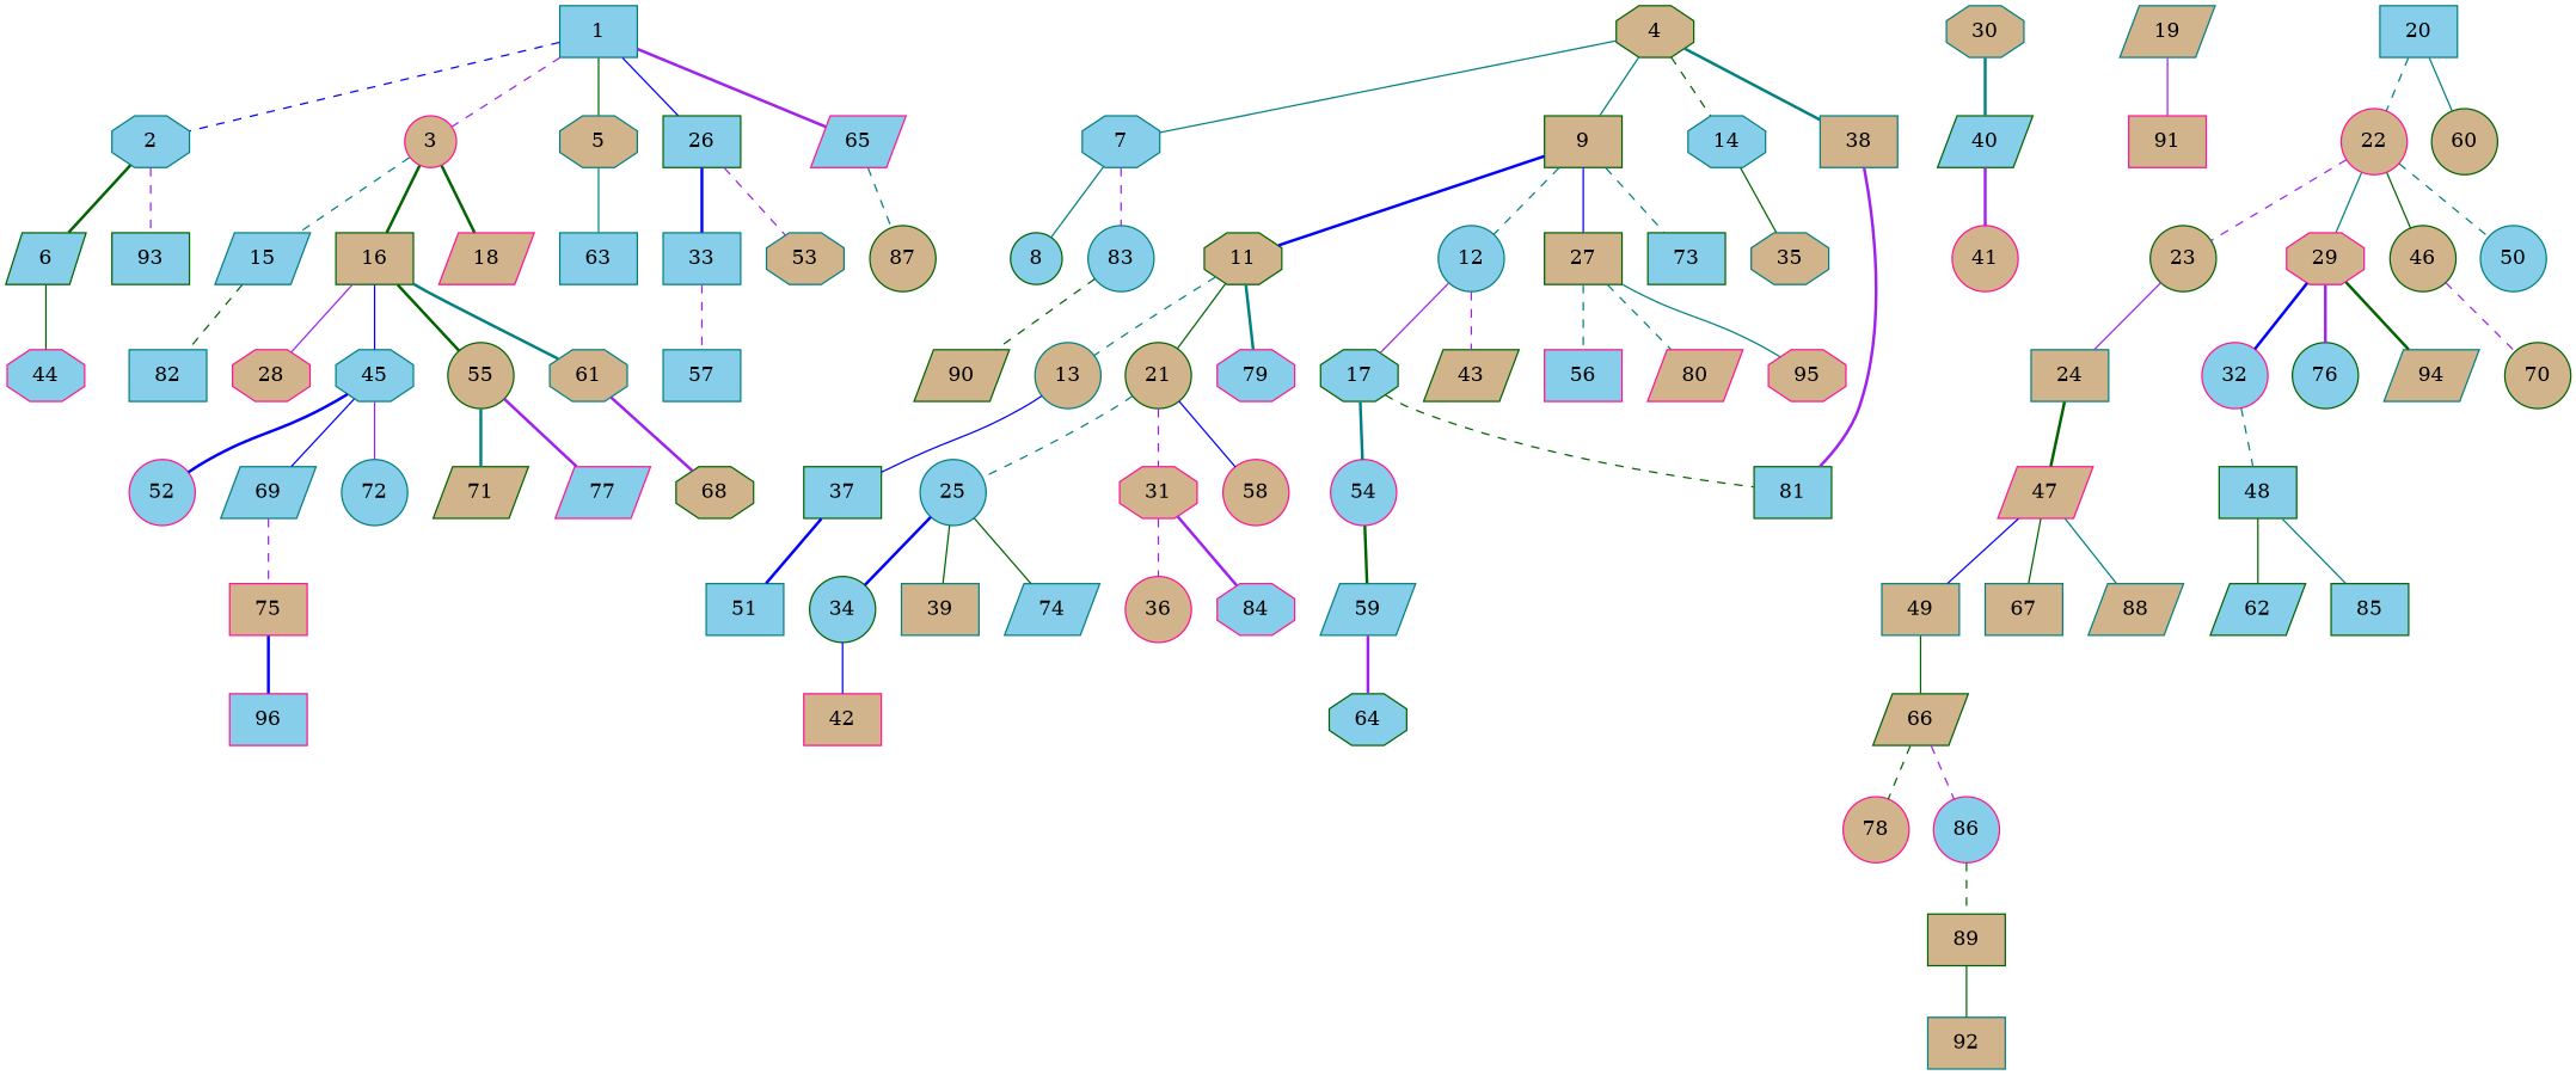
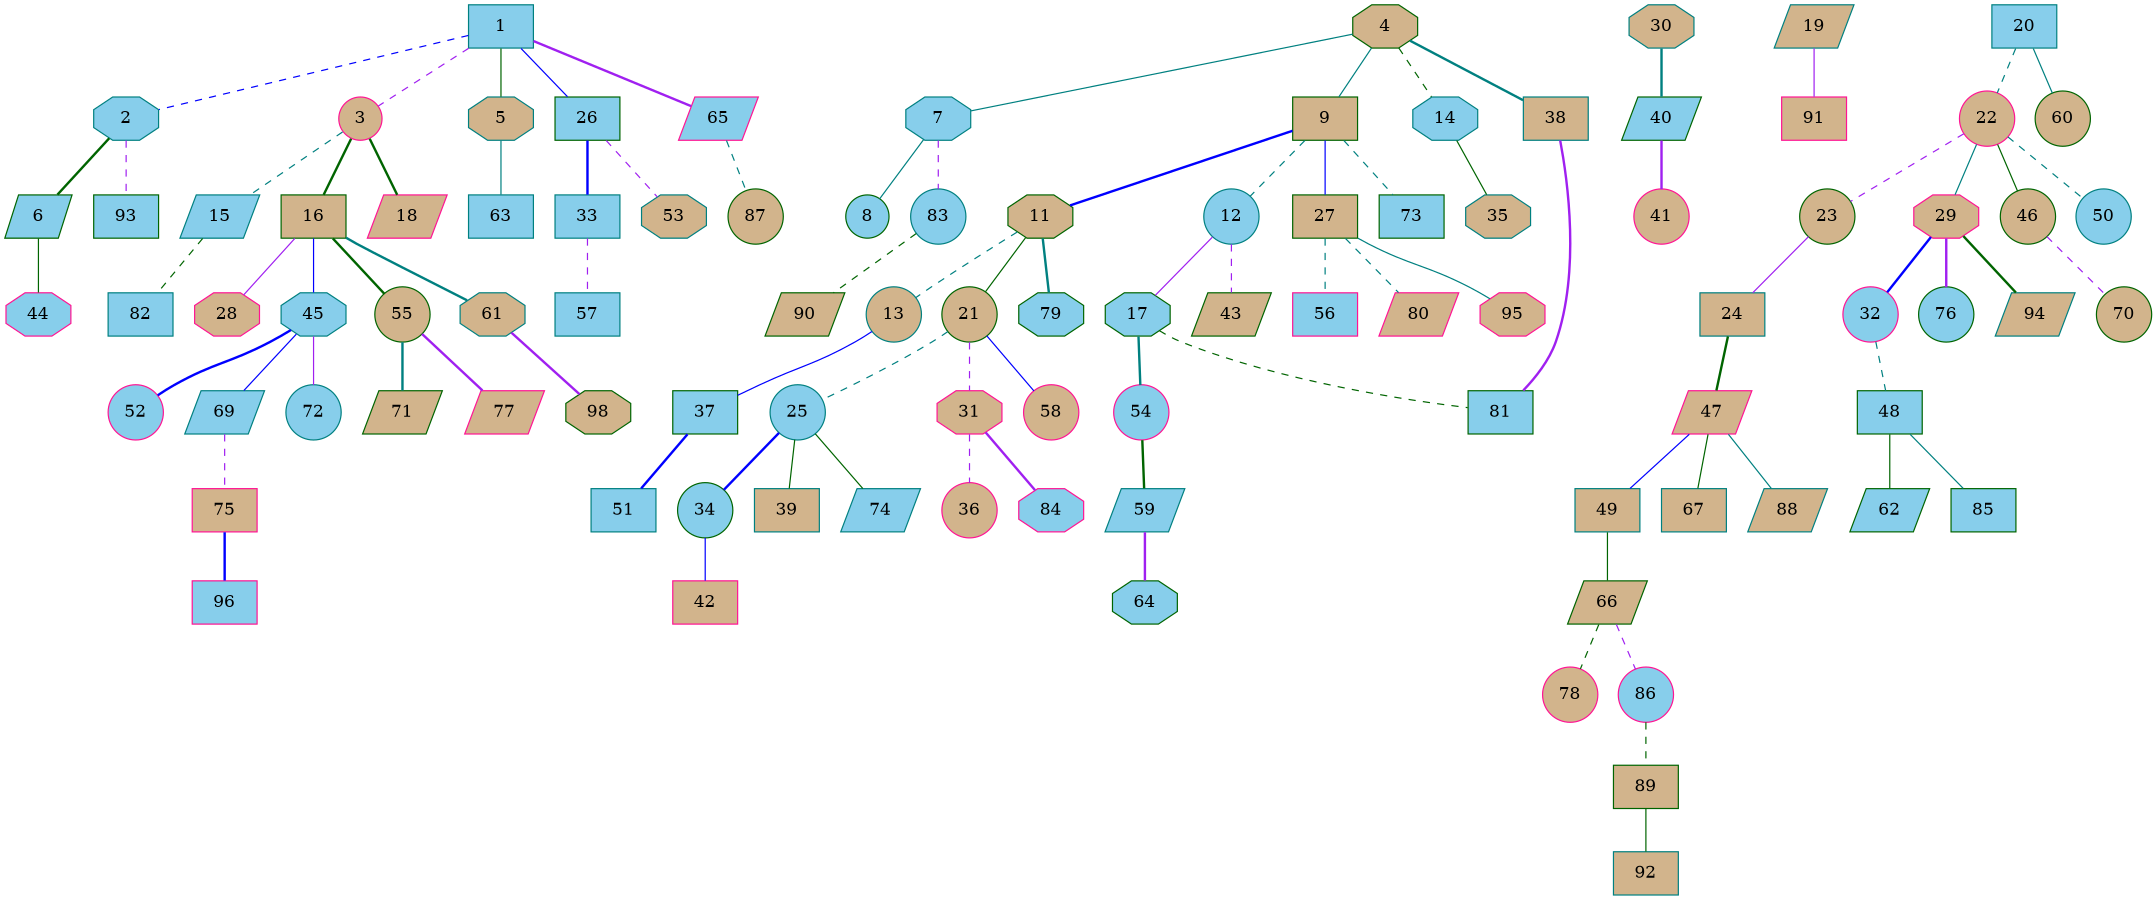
  graph {
    node [color=teal fillcolor=tan shape=box style=filled]
    edge [color=teal style=solid]
    1 [fillcolor=skyblue]
    2 [fillcolor=skyblue shape=octagon]
    3 [color=deeppink shape=circle]
    5 [shape=octagon]
    26 [color=darkgreen fillcolor=skyblue]
    65 [color=deeppink fillcolor=skyblue shape=parallelogram]
    6 [color=darkgreen fillcolor=skyblue shape=parallelogram]
    93 [color=darkgreen fillcolor=skyblue]
    15 [fillcolor=skyblue shape=parallelogram]
    16 [color=darkgreen]
    18 [color=deeppink shape=parallelogram]
    4 [color=darkgreen shape=octagon]
    7 [fillcolor=skyblue shape=octagon]
    9 [color=darkgreen]
    14 [fillcolor=skyblue shape=octagon]
    38
    63 [fillcolor=skyblue]
    33 [fillcolor=skyblue]
    53 [shape=octagon]
    30 [shape=octagon]
    40 [color=darkgreen fillcolor=skyblue shape=parallelogram]
    87 [color=darkgreen shape=circle]
    44 [color=deeppink fillcolor=skyblue shape=octagon]
    82 [fillcolor=skyblue]
    28 [color=deeppink shape=octagon]
    45 [fillcolor=skyblue shape=octagon]
    55 [color=darkgreen shape=circle]
    61 [shape=octagon]
    8 [color=darkgreen fillcolor=skyblue shape=circle]
    83 [fillcolor=skyblue shape=circle]
    11 [color=darkgreen shape=octagon]
    12 [fillcolor=skyblue shape=circle]
    27 [color=darkgreen]
    73 [color=darkgreen fillcolor=skyblue]
    35 [shape=octagon]
    81 [color=darkgreen fillcolor=skyblue]
    90 [color=darkgreen shape=parallelogram]
    13 [shape=circle]
    21 [color=darkgreen shape=circle]
-   79 [color=deeppink fillcolor=skyblue shape=octagon]
+   79 [color=darkgreen fillcolor=skyblue shape=octagon]
    17 [color=darkgreen fillcolor=skyblue shape=octagon]
    43 [color=darkgreen shape=parallelogram]
    56 [color=deeppink fillcolor=skyblue]
    80 [color=deeppink shape=parallelogram]
    95 [color=deeppink shape=octagon]
    19 [shape=parallelogram]
    91 [color=deeppink]
    20 [fillcolor=skyblue]
    22 [color=deeppink shape=circle]
    60 [color=darkgreen shape=circle]
    37 [color=darkgreen fillcolor=skyblue]
    25 [fillcolor=skyblue shape=circle]
    31 [color=deeppink shape=octagon]
    58 [color=deeppink shape=circle]
    54 [color=deeppink fillcolor=skyblue shape=circle]
    51 [fillcolor=skyblue]
    52 [color=deeppink fillcolor=skyblue shape=circle]
    69 [fillcolor=skyblue shape=parallelogram]
    72 [fillcolor=skyblue shape=circle]
    71 [color=darkgreen shape=parallelogram]
-   77 [color=deeppink fillcolor=skyblue shape=parallelogram]
-   68 [color=darkgreen shape=octagon]
+   77 [color=deeppink shape=parallelogram]
+   68 [color=darkgreen shape=octagon label=98]
    59 [fillcolor=skyblue shape=parallelogram]
    23 [color=darkgreen shape=circle]
    29 [color=deeppink shape=octagon]
    46 [color=darkgreen shape=circle]
    50 [fillcolor=skyblue shape=circle]
    34 [color=darkgreen fillcolor=skyblue shape=circle]
    39
    74 [fillcolor=skyblue shape=parallelogram]
    36 [color=deeppink shape=circle]
    84 [color=deeppink fillcolor=skyblue shape=octagon]
    24
    32 [color=deeppink fillcolor=skyblue shape=circle]
    76 [color=darkgreen fillcolor=skyblue shape=circle]
    94 [shape=parallelogram]
    70 [color=darkgreen shape=circle]
    47 [color=deeppink shape=parallelogram]
    49
    67
    88 [shape=parallelogram]
    42 [color=deeppink]
    57 [fillcolor=skyblue]
    48 [color=darkgreen fillcolor=skyblue]
    41 [color=deeppink shape=circle]
    62 [color=darkgreen fillcolor=skyblue shape=parallelogram]
    85 [color=darkgreen fillcolor=skyblue]
    75 [color=deeppink]
    66 [color=darkgreen shape=parallelogram]
    78 [color=deeppink shape=circle]
    86 [color=deeppink fillcolor=skyblue shape=circle]
    64 [color=darkgreen fillcolor=skyblue shape=octagon]
    89 [color=darkgreen]
    96 [color=deeppink fillcolor=skyblue]
    92
    1 -- 2 [color=blue style=dashed]
    1 -- 3 [color=purple style=dashed]
    1 -- 5 [color=darkgreen]
    1 -- 26 [color=blue]
    1 -- 65 [color=purple style=bold]
    2 -- 6 [color=darkgreen style=bold]
    2 -- 93 [color=purple style=dashed]
    3 -- 15 [style=dashed]
    3 -- 16 [color=darkgreen style=bold]
    3 -- 18 [color=darkgreen style=bold]
    5 -- 63
    26 -- 33 [color=blue style=bold]
    26 -- 53 [color=purple style=dashed]
    65 -- 87 [style=dashed]
    6 -- 44 [color=darkgreen]
    15 -- 82 [color=darkgreen style=dashed]
    16 -- 28 [color=purple]
    16 -- 45 [color=blue]
    16 -- 55 [color=darkgreen style=bold]
    16 -- 61 [style=bold]
    4 -- 7
    4 -- 9
    4 -- 14 [color=darkgreen style=dashed]
    4 -- 38 [style=bold]
    7 -- 8
    7 -- 83 [color=purple style=dashed]
    9 -- 11 [color=blue style=bold]
    9 -- 12 [style=dashed]
    9 -- 27 [color=blue]
    9 -- 73 [style=dashed]
    14 -- 35 [color=darkgreen]
    38 -- 81 [color=purple style=bold]
    33 -- 57 [color=purple style=dashed]
    30 -- 40 [style=bold]
    40 -- 41 [color=purple style=bold]
    45 -- 52 [color=blue style=bold]
    45 -- 69 [color=blue]
    45 -- 72 [color=purple]
    55 -- 71 [style=bold]
    55 -- 77 [color=purple style=bold]
    61 -- 68 [color=purple style=bold]
    83 -- 90 [color=darkgreen style=dashed]
    11 -- 13 [style=dashed]
    11 -- 21 [color=darkgreen]
    11 -- 79 [style=bold]
    12 -- 17 [color=purple]
    12 -- 43 [color=purple style=dashed]
    27 -- 56 [style=dashed]
    27 -- 80 [style=dashed]
    27 -- 95
    13 -- 37 [color=blue]
    21 -- 25 [style=dashed]
    21 -- 31 [color=purple style=dashed]
    21 -- 58 [color=blue]
    17 -- 81 [color=darkgreen style=dashed]
    17 -- 54 [style=bold]
    19 -- 91 [color=purple]
    20 -- 22 [style=dashed]
    20 -- 60
    22 -- 23 [color=purple style=dashed]
    22 -- 29
    22 -- 46 [color=darkgreen]
    22 -- 50 [style=dashed]
    37 -- 51 [color=blue style=bold]
    25 -- 34 [color=blue style=bold]
    25 -- 39 [color=darkgreen]
    25 -- 74 [color=darkgreen]
    31 -- 36 [color=purple style=dashed]
    31 -- 84 [color=purple style=bold]
    54 -- 59 [color=darkgreen style=bold]
    69 -- 75 [color=purple style=dashed]
    59 -- 64 [color=purple style=bold]
    23 -- 24 [color=purple]
    29 -- 32 [color=blue style=bold]
    29 -- 76 [color=purple style=bold]
    29 -- 94 [color=darkgreen style=bold]
    46 -- 70 [color=purple style=dashed]
    34 -- 42 [color=blue]
    24 -- 47 [color=darkgreen style=bold]
    32 -- 48 [style=dashed]
    47 -- 49 [color=blue]
    47 -- 67 [color=darkgreen]
    47 -- 88
    49 -- 66 [color=darkgreen]
    48 -- 62 [color=darkgreen]
    48 -- 85
    75 -- 96 [color=blue style=bold]
    66 -- 78 [color=darkgreen style=dashed]
    66 -- 86 [color=purple style=dashed]
    86 -- 89 [color=darkgreen style=dashed]
    89 -- 92 [color=darkgreen]
  }
